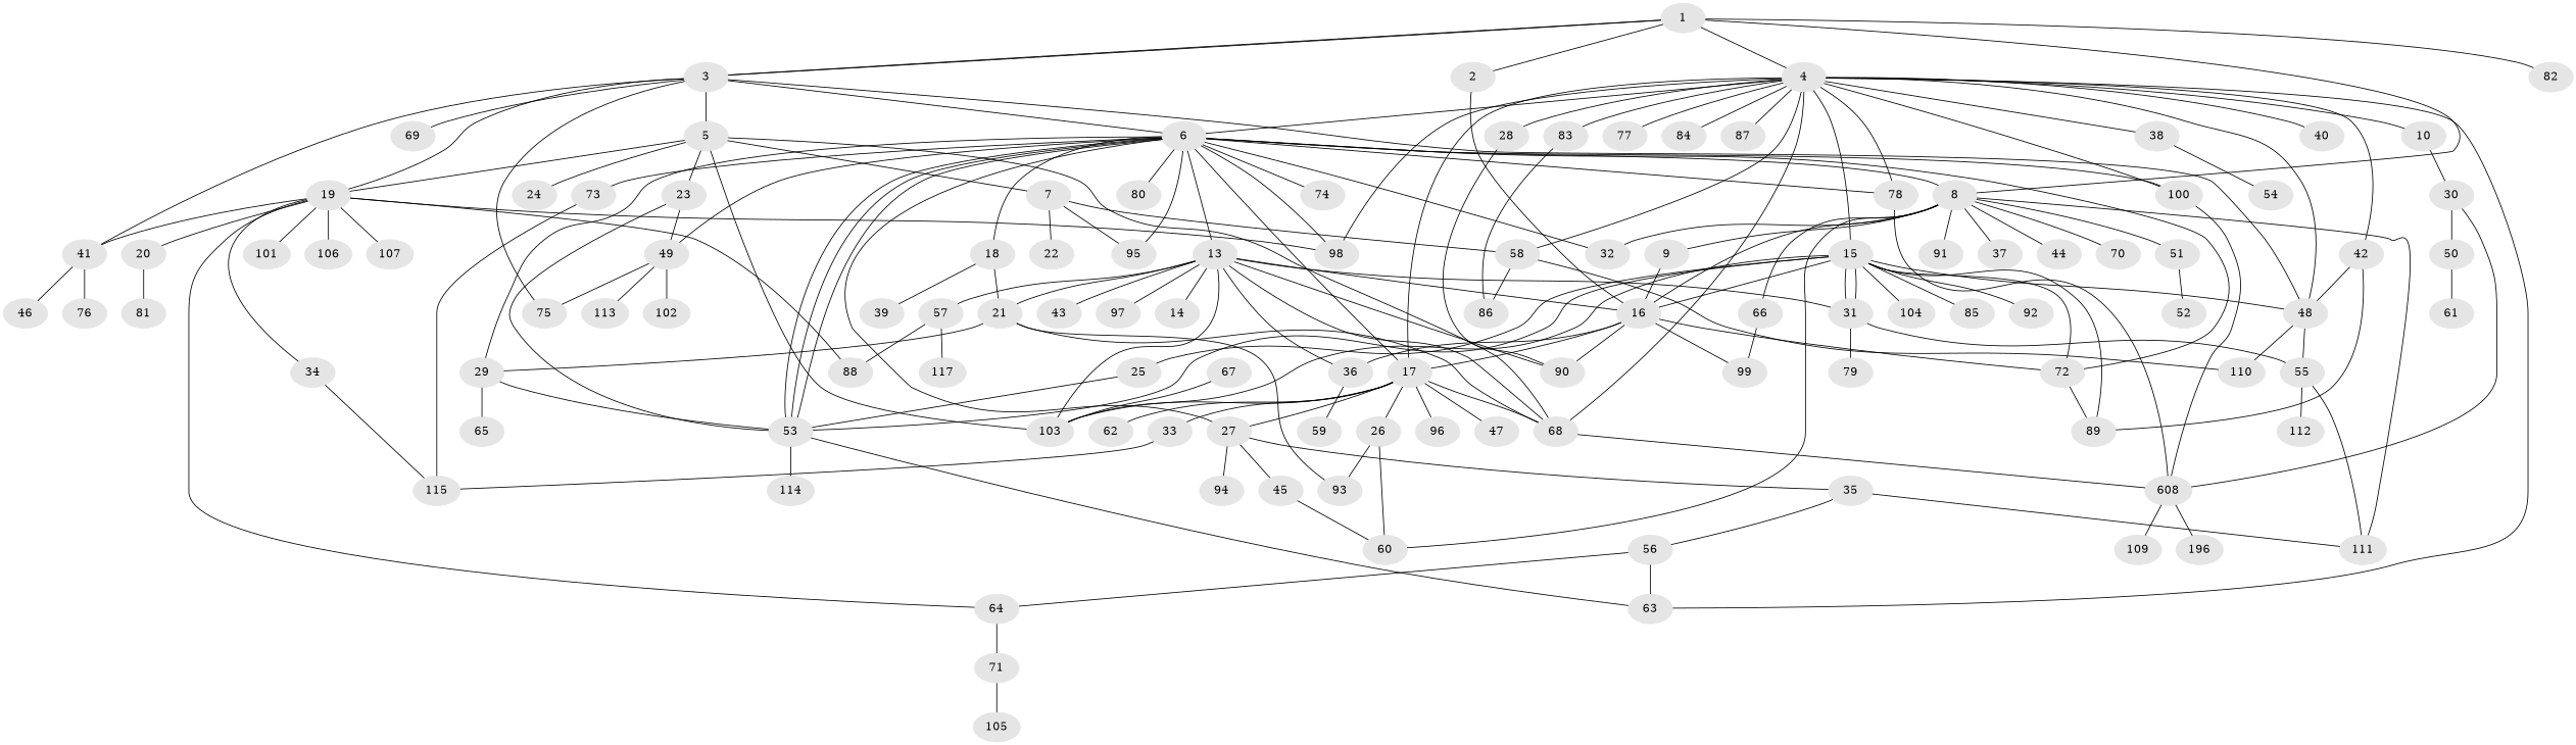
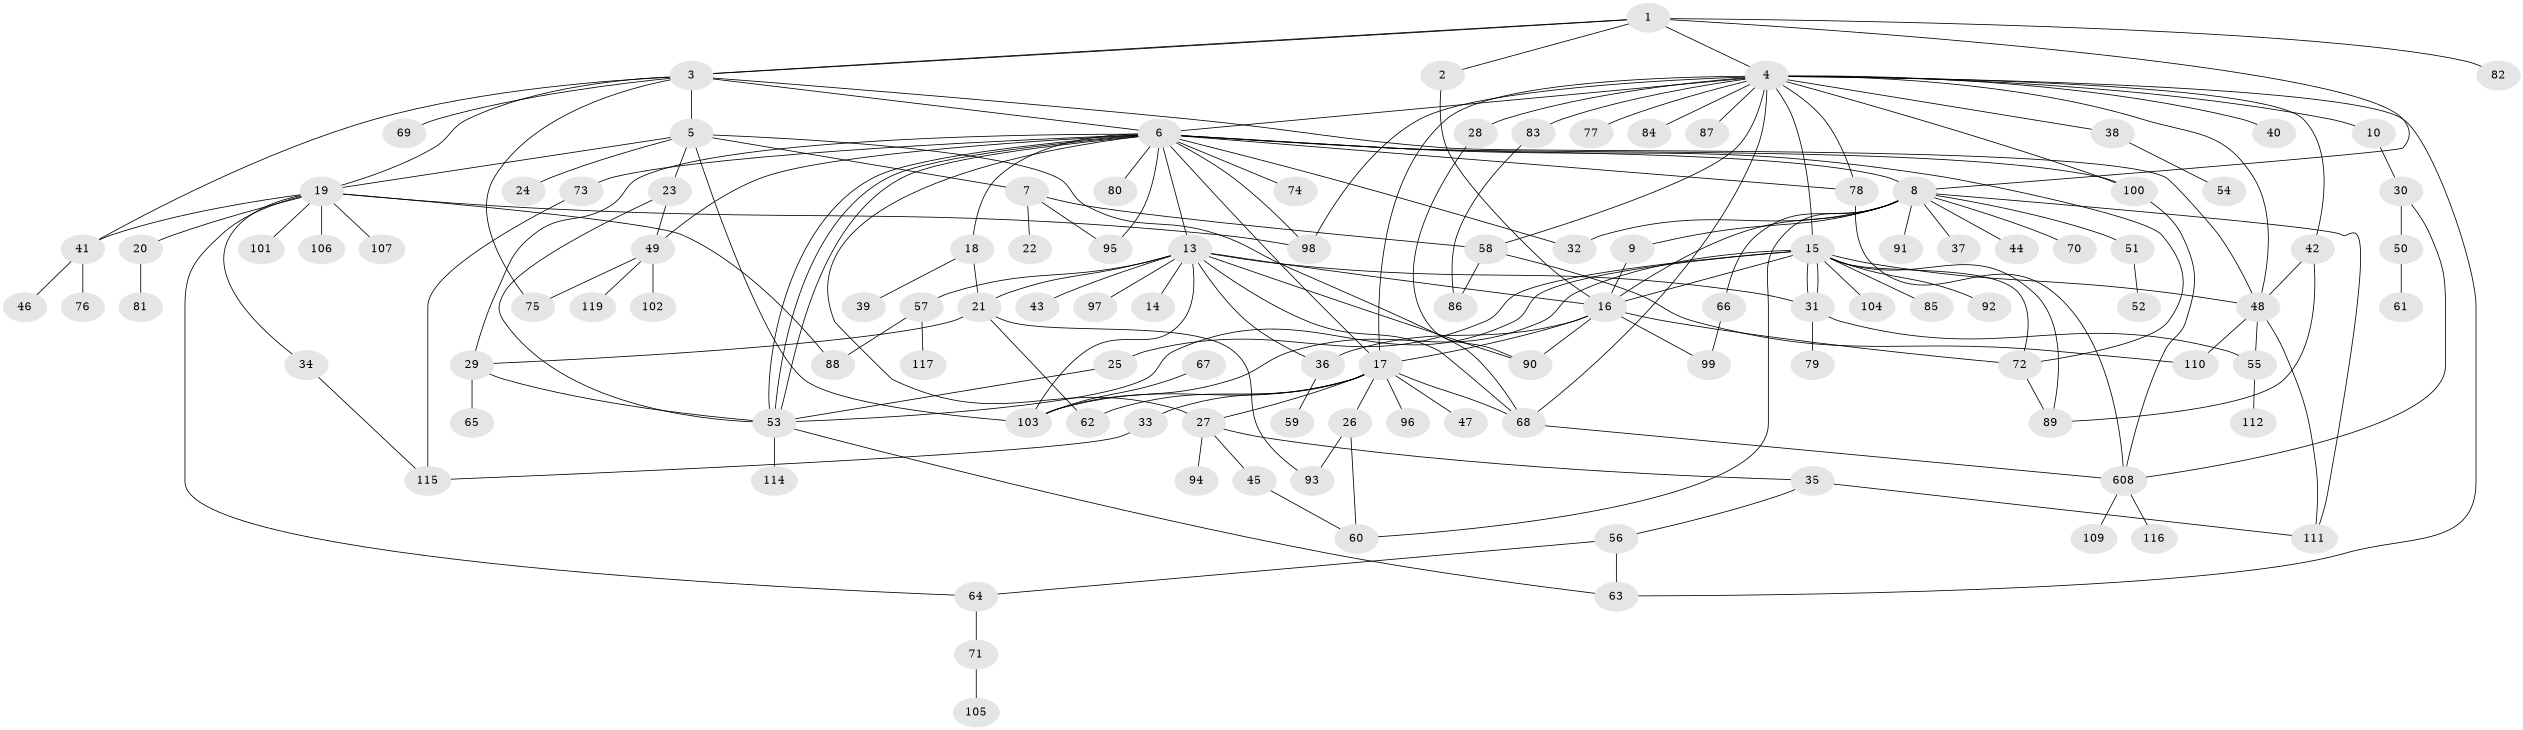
  graph {
    node [color=gray90 style=filled]
    1
    2
    3
    4
    8
    82
    16
    5
    6
    19
    41
    48
    69
    75
    10
    15
    17
    28
    38
    40
    42
    58
    63
    68
    77
    78
    83
    84
    87
    98
    100
    32
    9
    37
    44
    51
    60
    66
    70
    91
    111
    72
    36
    90
    99
    7
    23
    24
    103
    13
    18
    27
    29
    49
    53
    73
    74
    80
    95
    20
    34
    64
    88
    101
    106
    107
    46
    76
    55
    110
    30
    31
    25
    85
    89
    92
    104
    26
    33
    47
    62
    96
    54
    86
    n85 [label=608]
    22
    14
    21
    43
    57
    97
    39
    35
    45
    94
    65
    102
-   113
+   113 [label=119]
    114
    115
    52
    50
    93
    79
    59
    117
    81
    71
    56
    61
    109
-   116 [label=196]
+   116
    112
    67
    105
    1 -- 2
    1 -- 3
    1 -- 3
    1 -- 4
    1 -- 8
    1 -- 82
    2 -- 16
    3 -- 5
    3 -- 6
    3 -- 19
    3 -- 41
    3 -- 48
    3 -- 69
    3 -- 75
    4 -- 6
    4 -- 48
    4 -- 10
    4 -- 15
    4 -- 17
    4 -- 28
    4 -- 38
    4 -- 40
    4 -- 42
    4 -- 58
    4 -- 63
    4 -- 68
    4 -- 77
    4 -- 78
    4 -- 83
    4 -- 84
    4 -- 87
    4 -- 98
    4 -- 100
    8 -- 16
    8 -- 32
    8 -- 9
    8 -- 37
    8 -- 44
    8 -- 51
    8 -- 60
    8 -- 66
    8 -- 70
    8 -- 91
    8 -- 111
    16 -- 17
    16 -- 72
    16 -- 36
    16 -- 90
    16 -- 99
    5 -- 19
    5 -- 68
    5 -- 7
    5 -- 23
    5 -- 24
    5 -- 103
    6 -- 8
    6 -- 17
    6 -- 78
    6 -- 98
    6 -- 100
    6 -- 32
    6 -- 72
    6 -- 13
    6 -- 18
    6 -- 27
    6 -- 29
    6 -- 49
    6 -- 53
    6 -- 53
    6 -- 53
    6 -- 73
    6 -- 74
    6 -- 80
    6 -- 95
    19 -- 41
    19 -- 98
    19 -- 20
    19 -- 34
    19 -- 64
    19 -- 88
    19 -- 101
    19 -- 106
    19 -- 107
    41 -- 46
    41 -- 76
-   55 -- 111
+   48 -- 111
    48 -- 55
    48 -- 110
    10 -- 30
    15 -- 16
    15 -- 48
    15 -- 72
    15 -- 103
    15 -- 53
    15 -- 31
    15 -- 31
    15 -- 25
    15 -- 85
    15 -- 89
    15 -- 92
    15 -- 104
    17 -- 68
    17 -- 103
    17 -- 27
    17 -- 26
    17 -- 33
    17 -- 47
    17 -- 62
    17 -- 96
    28 -- 90
    38 -- 54
    42 -- 48
    42 -- 89
    58 -- 110
    58 -- 86
    68 -- n85
    78 -- n85
    83 -- 86
    100 -- n85
    9 -- 16
    51 -- 52
    66 -- 99
    72 -- 89
    36 -- 59
    7 -- 58
    7 -- 95
    7 -- 22
    23 -- 49
    23 -- 53
    13 -- 16
    13 -- 68
    13 -- 36
    13 -- 90
    13 -- 103
    13 -- 31
    13 -- 14
    13 -- 21
    13 -- 43
    13 -- 57
    13 -- 97
    18 -- 21
    18 -- 39
    27 -- 35
    27 -- 45
    27 -- 94
    29 -- 53
    29 -- 65
    49 -- 75
    49 -- 102
    49 -- 113
    53 -- 63
    53 -- 114
    73 -- 115
    20 -- 81
    34 -- 115
    64 -- 71
    55 -- 112
    30 -- n85
    30 -- 50
    31 -- 55
    31 -- 79
    25 -- 53
    26 -- 60
    26 -- 93
    33 -- 115
    n85 -- 109
    n85 -- 116
-   21 -- 68
+   21 -- 62
    21 -- 29
    21 -- 93
    57 -- 88
    57 -- 117
    35 -- 111
    35 -- 56
    45 -- 60
    50 -- 61
    71 -- 105
    56 -- 63
    56 -- 64
    67 -- 103
  }
